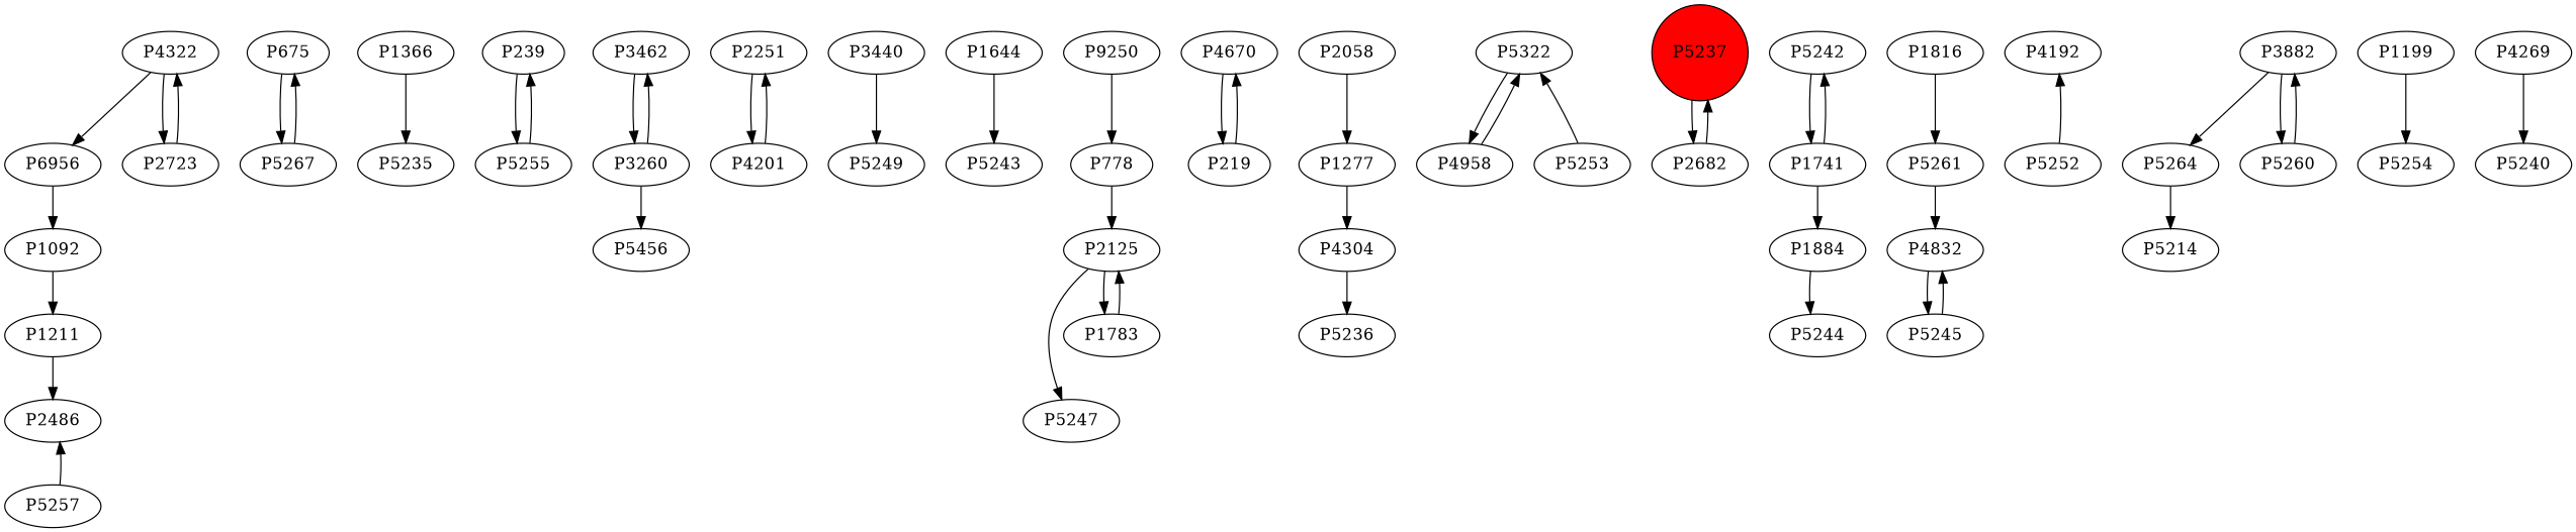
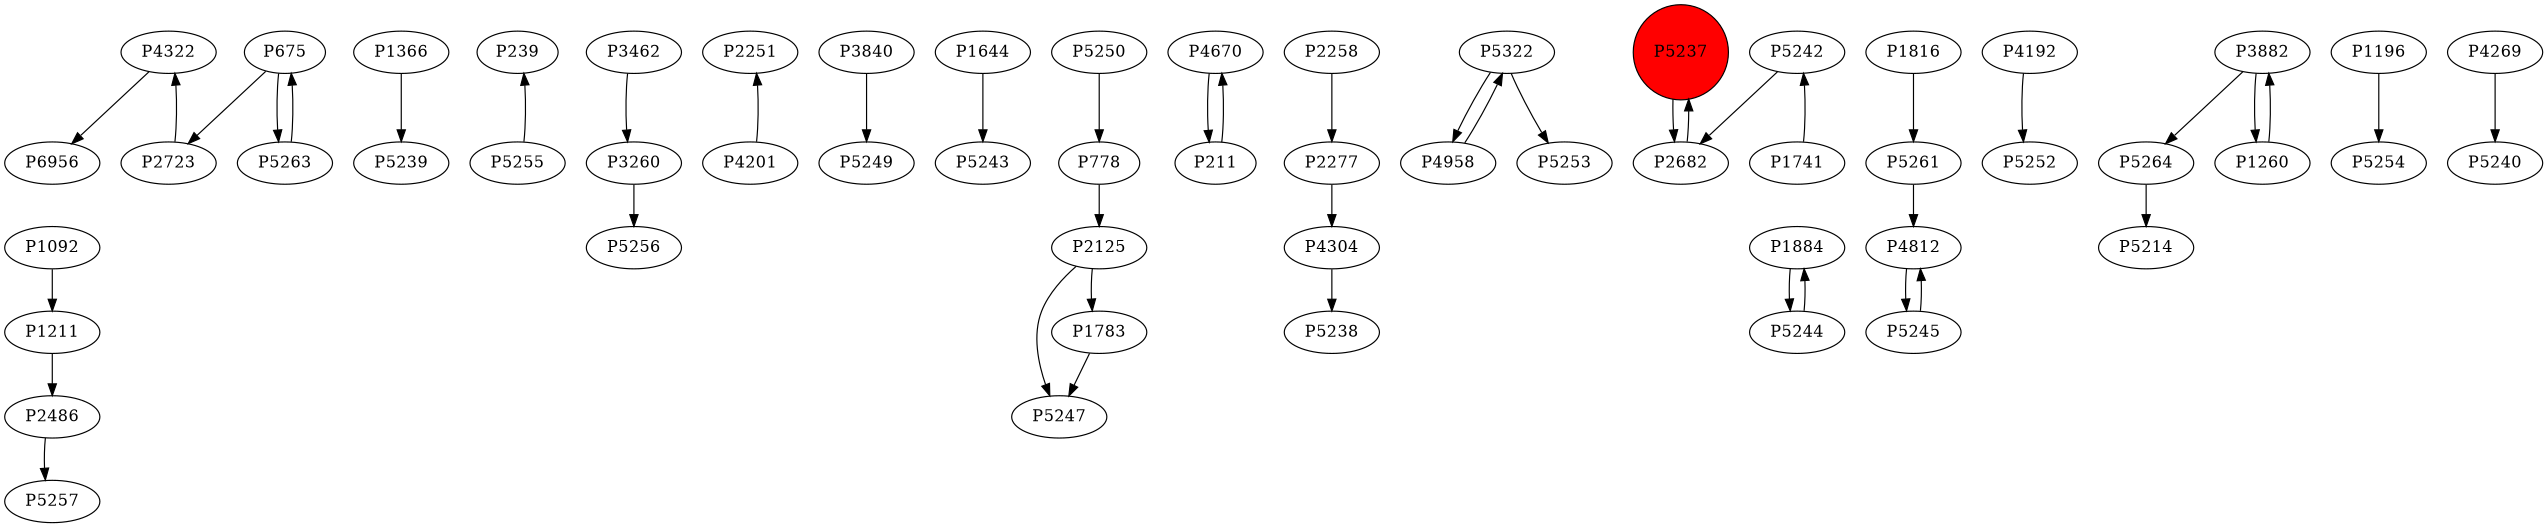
  digraph {
    P4322
    P2723
    n3 [label=P6956]
    P1092
    P675
-   P5263 [label=P5267]
+   P5263
    P1366
-   P5239 [label=P5235]
+   P5239
    P239
    P5255
    P3462
    P3260
-   P5256 [label=P5456]
+   P5256
    n14 [label=P2251]
    P4201
-   P3440
+   P3440 [label=P3840]
    P5249
    P1211
    P2486
    P5257
    P1644
    P5243
    P2125
    P5247
    P1783
-   P5250 [label=P9250]
+   P5250
    P778
    P4670
-   P211 [label=P219]
-   P2058
-   P1277
+   P211
+   P2058 [label=P2258]
+   P1277 [label=P2277]
    P4304
-   P5238 [label=P5236]
+   P5238
    P5322
    P4958
    P5253
    P5237 [fillcolor=red shape=circle style=filled]
    P2682
    P5242
    P1741
    P1884
    P5244
    P1816
    P5261
-   P4832
+   P4832 [label=P4812]
    P5245
    P4192
    P5252
    P5264
    P5214
    P3882
-   P5260
-   P1199
+   P5260 [label=P1260]
+   P1199 [label=P1196]
    P5254
    P4269
    P5240
-   P4322 -> P2723
+   P675 -> P2723
    P4322 -> n3
    P2723 -> P4322
-   n3 -> P1092
    P1092 -> P1211
    P675 -> P5263
    P5263 -> P675
    P1366 -> P5239
-   P239 -> P5255
    P5255 -> P239
    P3462 -> P3260
-   P3260 -> P3462
    P3260 -> P5256
-   n14 -> P4201
    P4201 -> n14
    P3440 -> P5249
    P1211 -> P2486
-   P5257 -> P2486
+   P2486 -> P5257
    P1644 -> P5243
    P2125 -> P5247
    P2125 -> P1783
-   P1783 -> P2125
+   P1783 -> P5247
    P5250 -> P778
    P778 -> P2125
    P4670 -> P211
    P211 -> P4670
    P2058 -> P1277
    P1277 -> P4304
    P4304 -> P5238
    P5322 -> P4958
-   P5253 -> P5322
+   P5322 -> P5253
    P4958 -> P5322
    P5237 -> P2682
    P2682 -> P5237
-   P5242 -> P1741
+   P5242 -> P2682
    P1741 -> P5242
    P1884 -> P5244
-   P1741 -> P1884
+   P5244 -> P1884
    P1816 -> P5261
    P5261 -> P4832
    P4832 -> P5245
    P5245 -> P4832
-   P5252 -> P4192
+   P4192 -> P5252
    P5264 -> P5214
    P3882 -> P5264
    P3882 -> P5260
    P5260 -> P3882
    P1199 -> P5254
    P4269 -> P5240
  }
